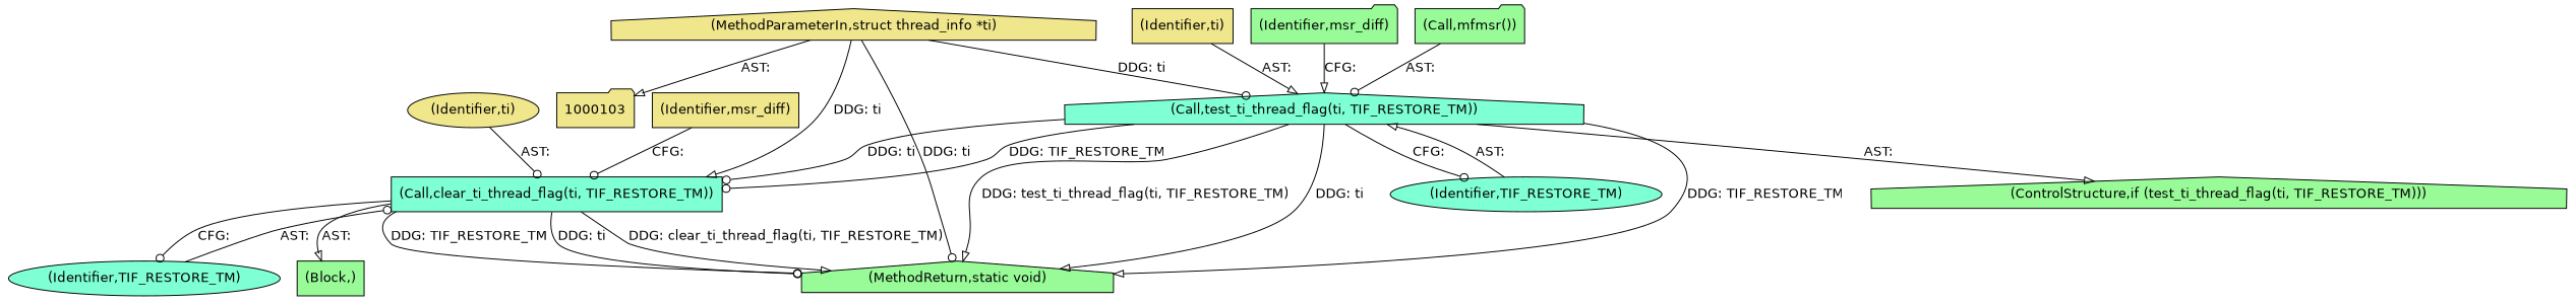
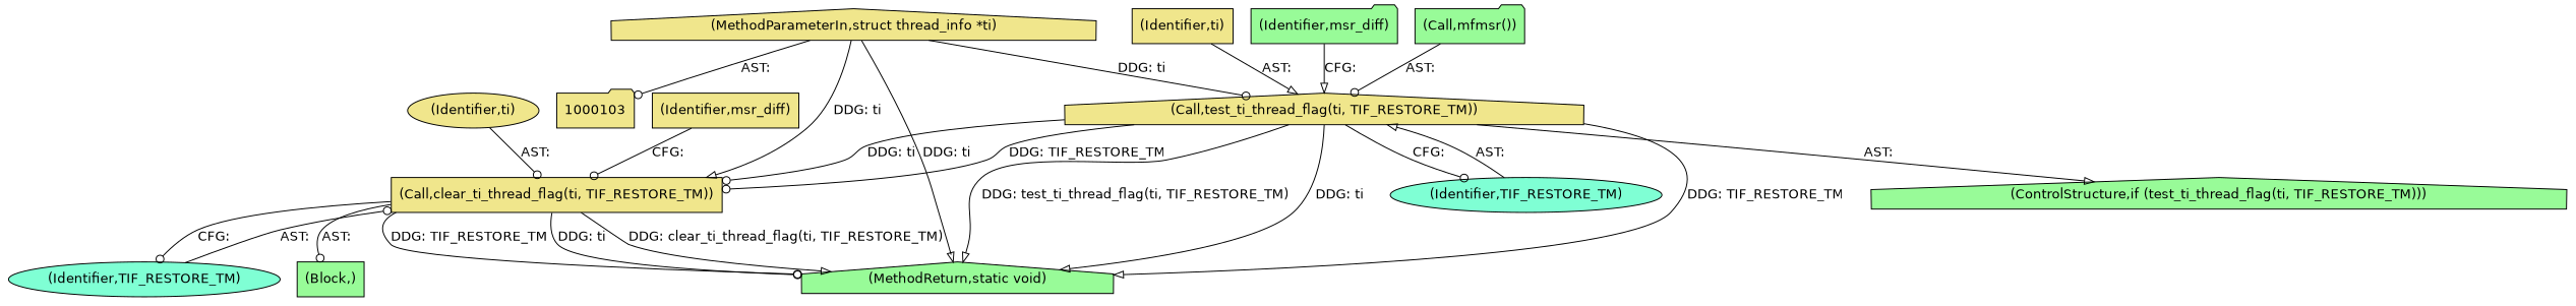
  digraph {
    fontname="DejaVu Sans"
    node [fillcolor=khaki fontname="DejaVu Sans" shape=house style=filled]
    edge [arrowhead=odot fontname="DejaVu Sans"]
-   n1 [fillcolor=aquamarine label="(Call,test_ti_thread_flag(ti, TIF_RESTORE_TM))"]
-   n2 [fillcolor=aquamarine label="(Call,clear_ti_thread_flag(ti, TIF_RESTORE_TM))" shape=box]
+   n1 [label="(Call,test_ti_thread_flag(ti, TIF_RESTORE_TM))"]
+   n2 [label="(Call,clear_ti_thread_flag(ti, TIF_RESTORE_TM))" shape=box]
    n3 [fillcolor=aquamarine label="(Identifier,TIF_RESTORE_TM)" shape=ellipse]
    n4 [fillcolor=palegreen label="(ControlStructure,if (test_ti_thread_flag(ti, TIF_RESTORE_TM)))"]
    n5 [fillcolor=palegreen label="(MethodReturn,static void)"]
    n6 [fillcolor=aquamarine label="(Identifier,TIF_RESTORE_TM)" shape=ellipse]
    n7 [fillcolor=palegreen label="(Block,)" shape=box]
    n8 [label="(MethodParameterIn,struct thread_info *ti)"]
    1000103 [shape=folder]
    n10 [label="(Identifier,ti)" shape=ellipse]
    n11 [label="(Identifier,msr_diff)" shape=box]
    n12 [label="(Identifier,ti)" shape=box]
    n13 [fillcolor=palegreen label="(Identifier,msr_diff)" shape=folder]
    n14 [fillcolor=palegreen label="(Call,mfmsr())" shape=folder]
    n1 -> n2 [label="DDG: ti"]
    n1 -> n2 [label="DDG: TIF_RESTORE_TM"]
    n1 -> n3 [label="CFG: "]
    n1 -> n4 [arrowhead=onormal label="AST: "]
    n1 -> n5 [arrowhead=onormal label="DDG: ti"]
    n1 -> n5 [arrowhead=onormal label="DDG: TIF_RESTORE_TM"]
    n1 -> n5 [arrowhead=onormal label="DDG: test_ti_thread_flag(ti, TIF_RESTORE_TM)"]
    n2 -> n5 [label="DDG: ti"]
    n2 -> n5 [arrowhead=onormal label="DDG: clear_ti_thread_flag(ti, TIF_RESTORE_TM)"]
    n2 -> n5 [label="DDG: TIF_RESTORE_TM"]
    n2 -> n6 [label="CFG: "]
-   n2 -> n7 [arrowhead=onormal label="AST: "]
+   n2 -> n7 [label="AST: "]
    n3 -> n1 [arrowhead=onormal label="AST: "]
    n6 -> n2 [label="AST: "]
    n8 -> n1 [label="DDG: ti"]
    n8 -> n2 [arrowhead=onormal label="DDG: ti"]
-   n8 -> n5 [label="DDG: ti"]
-   n8 -> 1000103 [arrowhead=onormal label="AST: "]
+   n8 -> n5 [arrowhead=onormal label="DDG: ti"]
+   n8 -> 1000103 [label="AST: "]
    n10 -> n2 [label="AST: "]
    n11 -> n2 [label="CFG: "]
    n12 -> n1 [arrowhead=onormal label="AST: "]
    n13 -> n1 [arrowhead=onormal label="CFG: "]
    n14 -> n1 [label="AST: "]
  }
